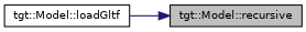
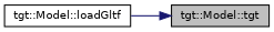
  digraph {
    rankdir=RL
    node [color=black fontname=Helvetica fontsize=10 shape=record style=filled]
-   n1 [fillcolor=grey75 fontcolor=black height=0.2 label="tgt::Model::recursive" width=0.4]
+   n1 [fillcolor=grey75 fontcolor=black height=0.2 label="tgt::Model::tgt" width=0.4]
    n2 [fillcolor=white height=0.2 label="tgt::Model::loadGltf" width=0.4]
    n1 -> n2 [color=midnightblue dir=back fontname=Helvetica fontsize=10 labelfontname=Helvetica labelfontsize=10 style=solid]
  }
